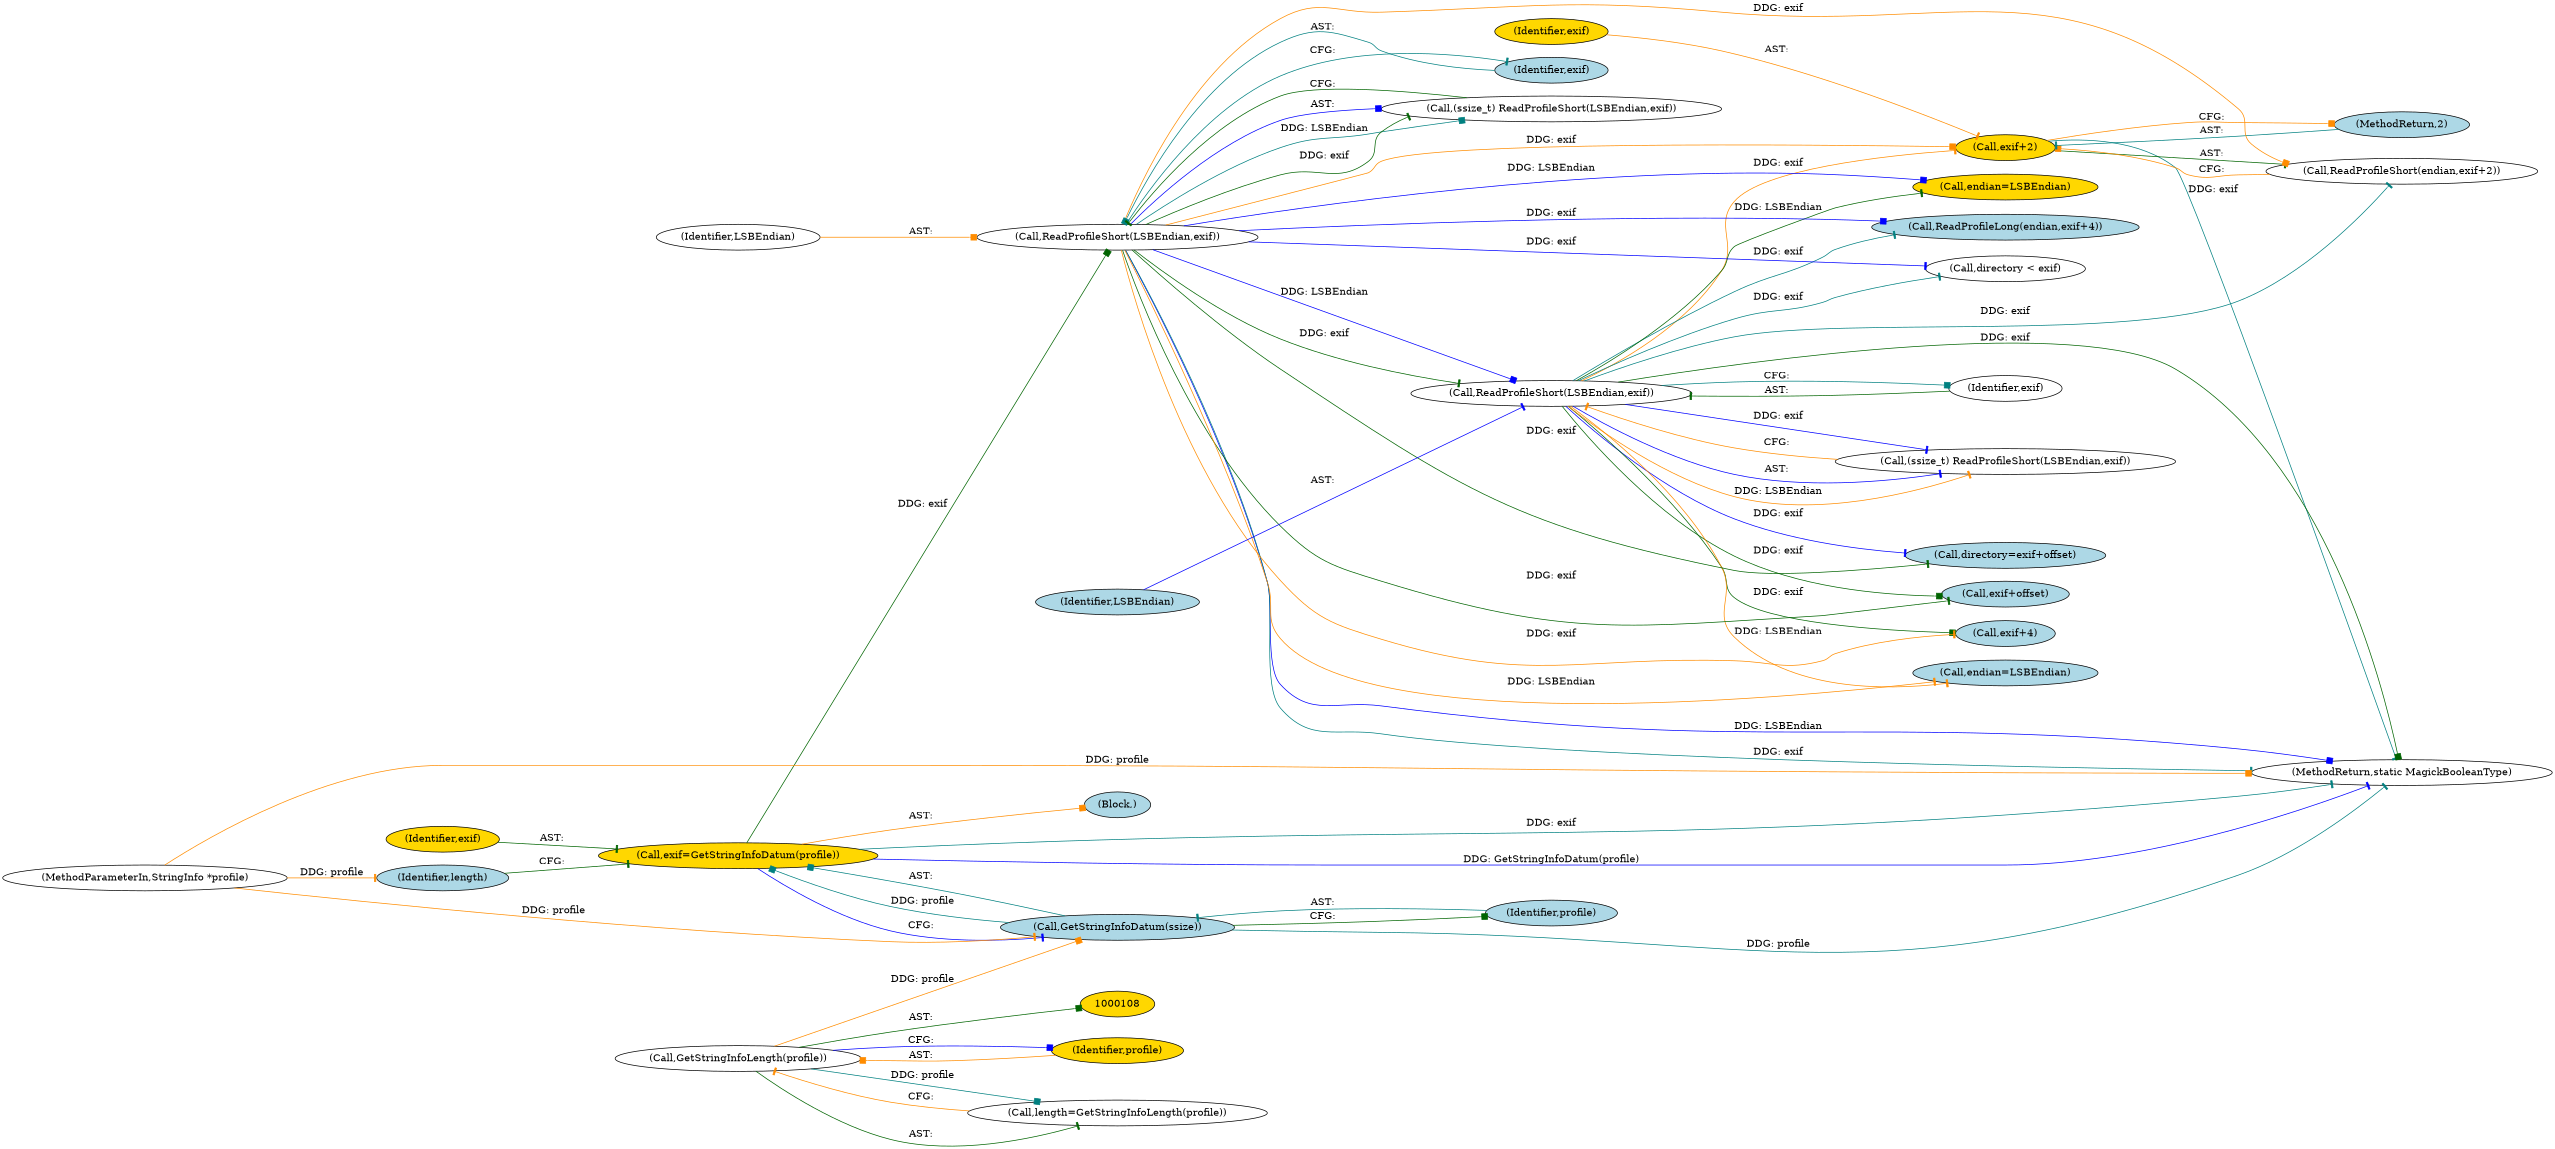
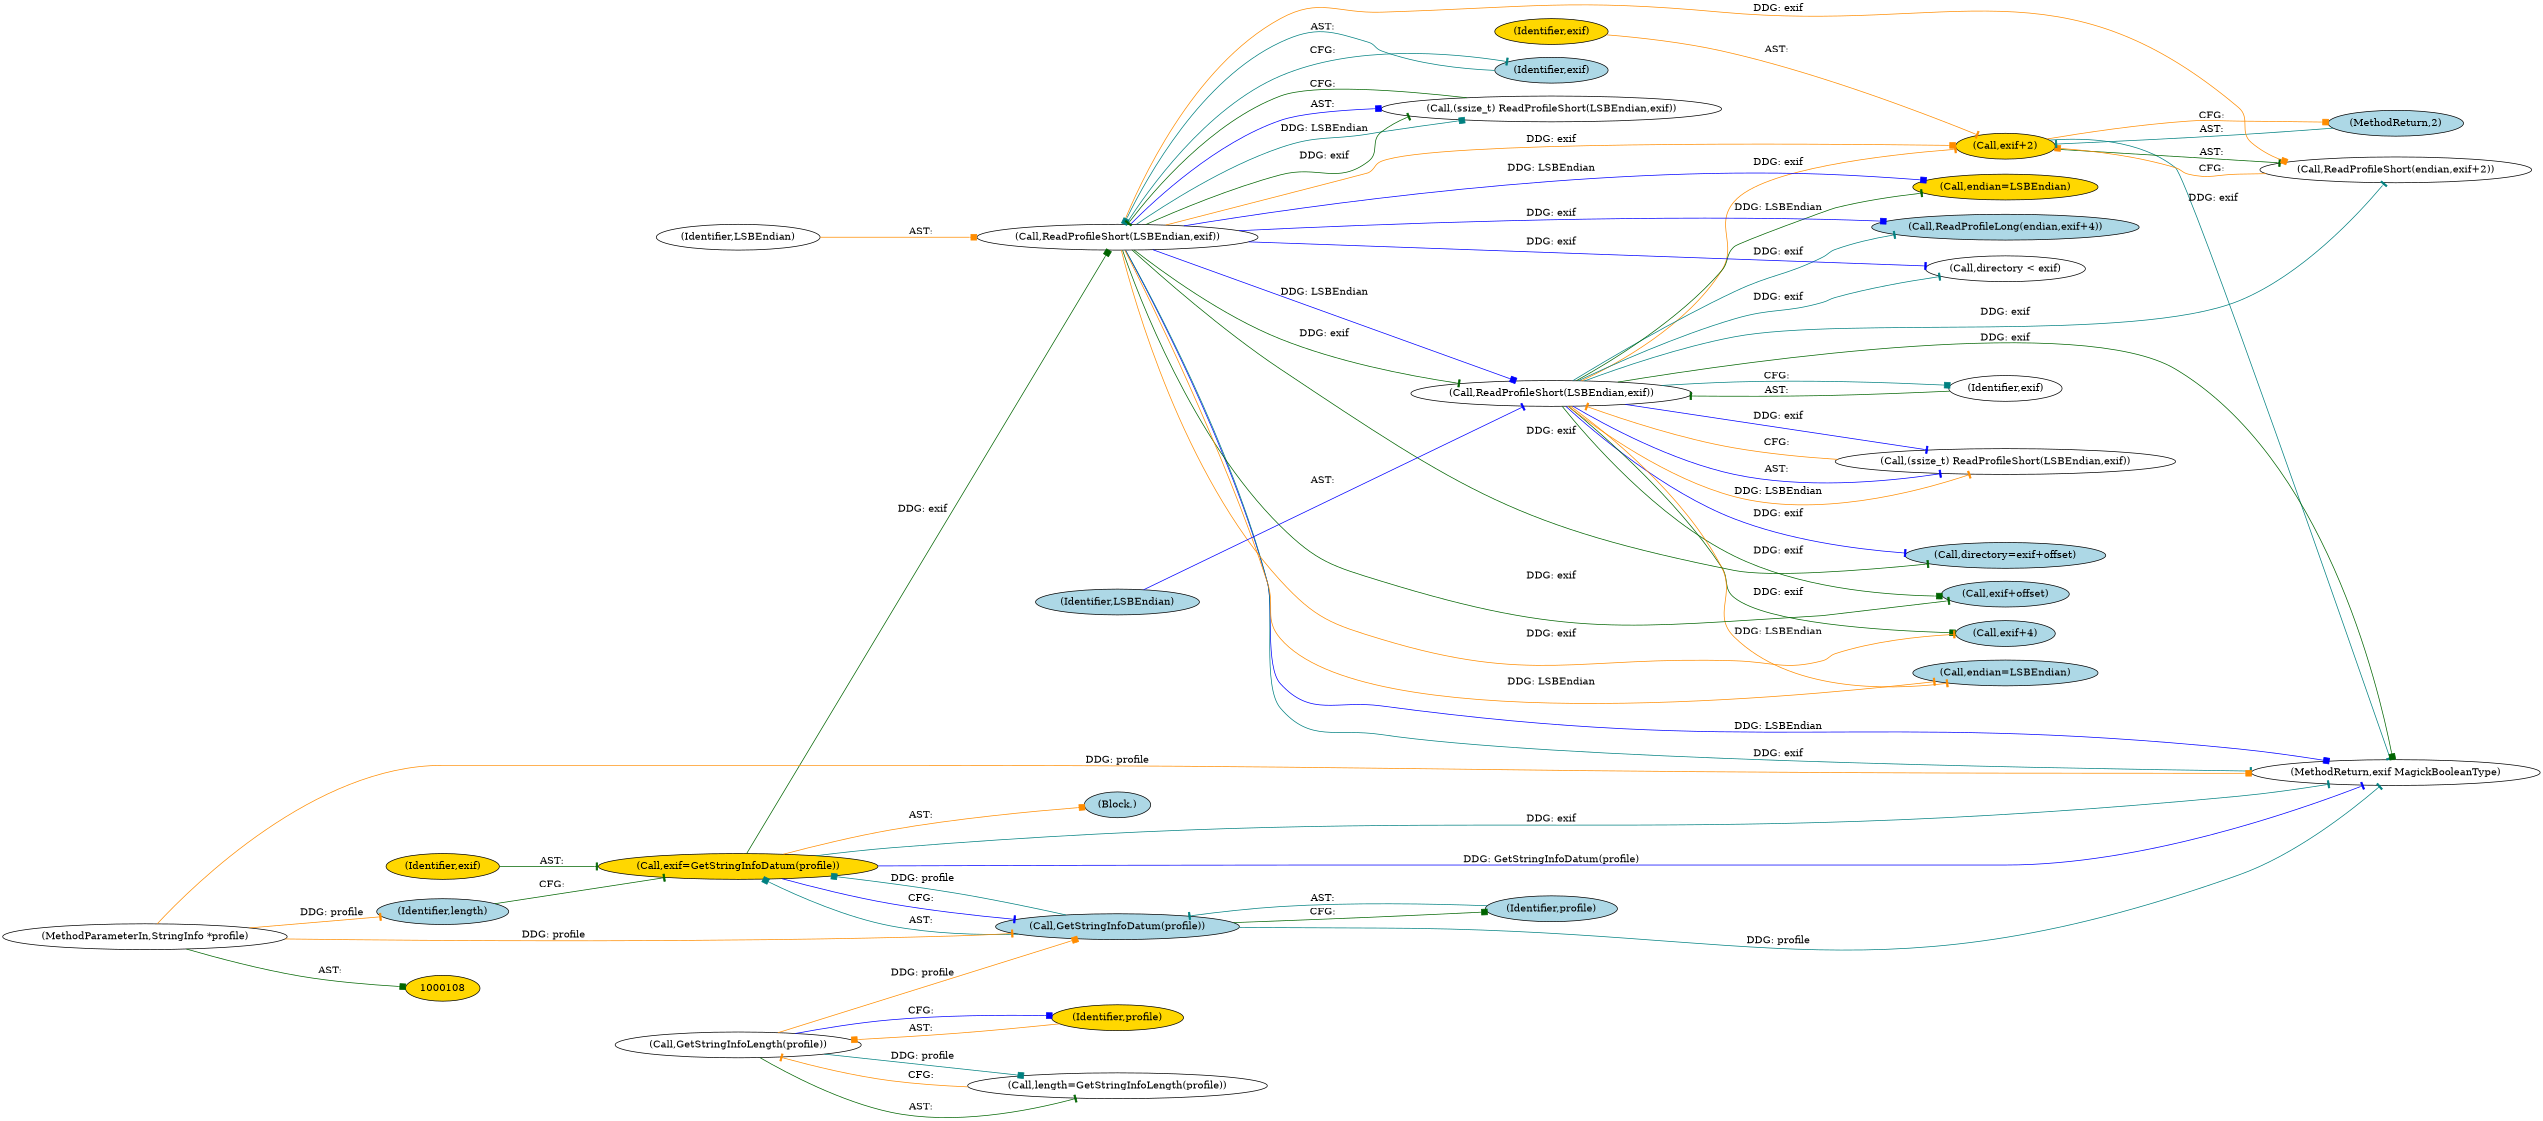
  digraph {
    rankdir=LR
    node [fillcolor=white style=filled]
    edge [arrowhead=tee color=darkorange]
    n1 [fillcolor=gold label="(Call,exif+2)"]
-   n2 [label="(MethodReturn,static MagickBooleanType)"]
+   n2 [label="(MethodReturn,exif MagickBooleanType)"]
    n3 [label="(Call,ReadProfileShort(endian,exif+2))"]
    n4 [fillcolor=lightblue label="(MethodReturn,2)"]
    n5 [label="(Call,ReadProfileShort(LSBEndian,exif))"]
    n6 [fillcolor=lightblue label="(Call,ReadProfileLong(endian,exif+4))"]
    n7 [label="(Call,directory < exif)"]
    n8 [label="(Identifier,exif)"]
    n9 [fillcolor=lightblue label="(Call,directory=exif+offset)"]
    n10 [fillcolor=lightblue label="(Call,exif+offset)"]
    n11 [fillcolor=lightblue label="(Call,exif+4)"]
    n12 [fillcolor=lightblue label="(Call,endian=LSBEndian)"]
    n13 [label="(Call,(ssize_t) ReadProfileShort(LSBEndian,exif))"]
    n14 [fillcolor=gold label="(Call,endian=LSBEndian)"]
    n15 [label="(Call,ReadProfileShort(LSBEndian,exif))"]
    n16 [fillcolor=lightblue label="(Identifier,exif)"]
    n17 [label="(Call,(ssize_t) ReadProfileShort(LSBEndian,exif))"]
    n18 [fillcolor=gold label="(Call,exif=GetStringInfoDatum(profile))"]
-   n19 [fillcolor=lightblue label="(Call,GetStringInfoDatum(ssize))"]
+   n19 [fillcolor=lightblue label="(Call,GetStringInfoDatum(profile))"]
    n20 [fillcolor=lightblue label="(Block,)"]
    n21 [fillcolor=lightblue label="(Identifier,profile)"]
    n22 [label="(Call,GetStringInfoLength(profile))"]
    n23 [label="(Call,length=GetStringInfoLength(profile))"]
    n24 [fillcolor=gold label="(Identifier,profile)"]
    n25 [label="(MethodParameterIn,StringInfo *profile)"]
    1000108 [fillcolor=gold]
    n27 [fillcolor=lightblue label="(Identifier,length)"]
    n28 [label="(Identifier,LSBEndian)"]
    n29 [fillcolor=lightblue label="(Identifier,LSBEndian)"]
    n30 [fillcolor=gold label="(Identifier,exif)"]
    n31 [fillcolor=gold label="(Identifier,exif)"]
    n1 -> n2 [color=teal label="DDG: exif"]
    n1 -> n3 [color=darkgreen label="AST: "]
    n1 -> n4 [arrowhead=box label="CFG: "]
    n3 -> n1 [arrowhead=box label="CFG: "]
    n4 -> n1 [color=teal label="AST: "]
    n5 -> n1 [label="DDG: exif"]
    n5 -> n2 [arrowhead=box color=darkgreen label="DDG: exif"]
    n5 -> n3 [color=teal label="DDG: exif"]
    n5 -> n6 [color=teal label="DDG: exif"]
    n5 -> n7 [color=teal label="DDG: exif"]
    n5 -> n8 [arrowhead=box color=teal label="CFG: "]
    n5 -> n9 [color=blue label="DDG: exif"]
    n5 -> n10 [arrowhead=box color=darkgreen label="DDG: exif"]
    n5 -> n11 [arrowhead=box color=darkgreen label="DDG: exif"]
    n5 -> n12 [label="DDG: LSBEndian"]
    n5 -> n13 [color=blue label="AST: "]
    n5 -> n13 [label="DDG: LSBEndian"]
    n5 -> n13 [color=blue label="DDG: exif"]
    n5 -> n14 [color=darkgreen label="DDG: LSBEndian"]
    n8 -> n5 [color=darkgreen label="AST: "]
    n13 -> n5 [label="CFG: "]
    n15 -> n1 [arrowhead=box label="DDG: exif"]
    n15 -> n2 [arrowhead=box color=blue label="DDG: LSBEndian"]
    n15 -> n2 [color=teal label="DDG: exif"]
    n15 -> n3 [arrowhead=box label="DDG: exif"]
    n15 -> n5 [arrowhead=box color=blue label="DDG: LSBEndian"]
    n15 -> n5 [color=darkgreen label="DDG: exif"]
    n15 -> n6 [arrowhead=box color=blue label="DDG: exif"]
    n15 -> n7 [color=blue label="DDG: exif"]
    n15 -> n9 [color=darkgreen label="DDG: exif"]
    n15 -> n10 [color=darkgreen label="DDG: exif"]
    n15 -> n11 [label="DDG: exif"]
    n15 -> n12 [label="DDG: LSBEndian"]
    n15 -> n14 [arrowhead=box color=blue label="DDG: LSBEndian"]
    n15 -> n16 [color=teal label="CFG: "]
    n15 -> n17 [arrowhead=box color=blue label="AST: "]
    n15 -> n17 [arrowhead=box color=teal label="DDG: LSBEndian"]
    n15 -> n17 [color=darkgreen label="DDG: exif"]
    n16 -> n15 [arrowhead=box color=teal label="AST: "]
    n17 -> n15 [color=darkgreen label="CFG: "]
    n18 -> n2 [color=teal label="DDG: exif"]
    n18 -> n2 [color=blue label="DDG: GetStringInfoDatum(profile)"]
    n18 -> n15 [arrowhead=box color=darkgreen label="DDG: exif"]
    n18 -> n19 [color=blue label="CFG: "]
    n18 -> n20 [arrowhead=box label="AST: "]
    n19 -> n2 [color=teal label="DDG: profile"]
    n19 -> n18 [arrowhead=box color=teal label="AST: "]
    n19 -> n18 [arrowhead=box color=teal label="DDG: profile"]
    n19 -> n21 [arrowhead=box color=darkgreen label="CFG: "]
    n21 -> n19 [color=teal label="AST: "]
    n22 -> n19 [arrowhead=box label="DDG: profile"]
    n22 -> n23 [color=darkgreen label="AST: "]
    n22 -> n23 [arrowhead=box color=teal label="DDG: profile"]
    n22 -> n24 [arrowhead=box color=blue label="CFG: "]
    n23 -> n22 [label="CFG: "]
    n24 -> n22 [arrowhead=box label="AST: "]
    n25 -> n2 [arrowhead=box label="DDG: profile"]
    n25 -> n19 [label="DDG: profile"]
-   n22 -> 1000108 [arrowhead=box color=darkgreen label="AST: "]
+   n25 -> 1000108 [arrowhead=box color=darkgreen label="AST: "]
    n25 -> n27 [label="DDG: profile"]
    n27 -> n18 [color=darkgreen label="CFG: "]
    n28 -> n15 [arrowhead=box label="AST: "]
    n29 -> n5 [color=blue label="AST: "]
    n30 -> n18 [color=darkgreen label="AST: "]
    n31 -> n1 [label="AST: "]
  }
